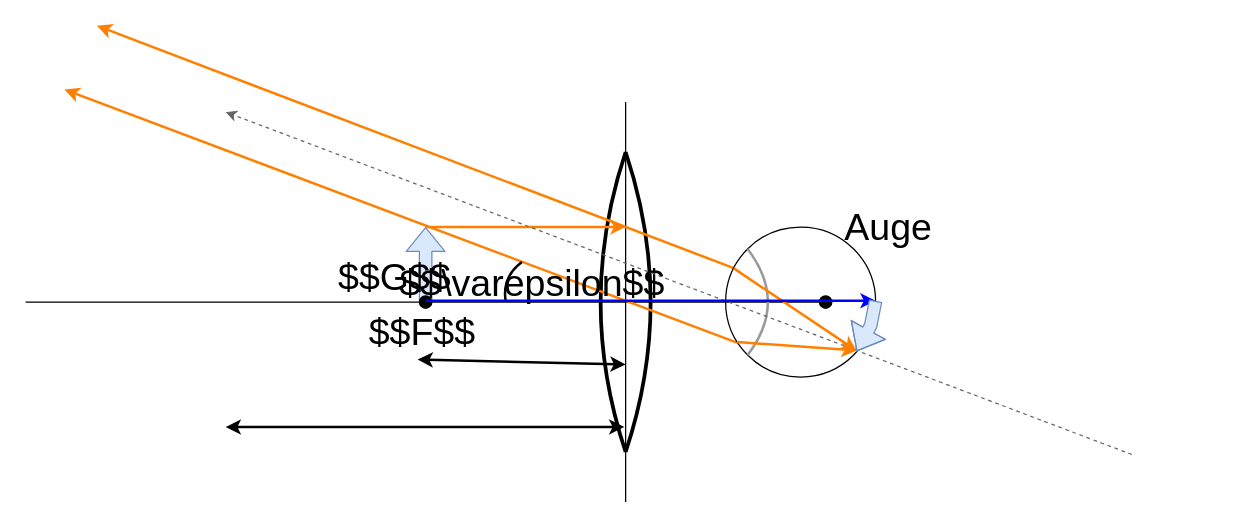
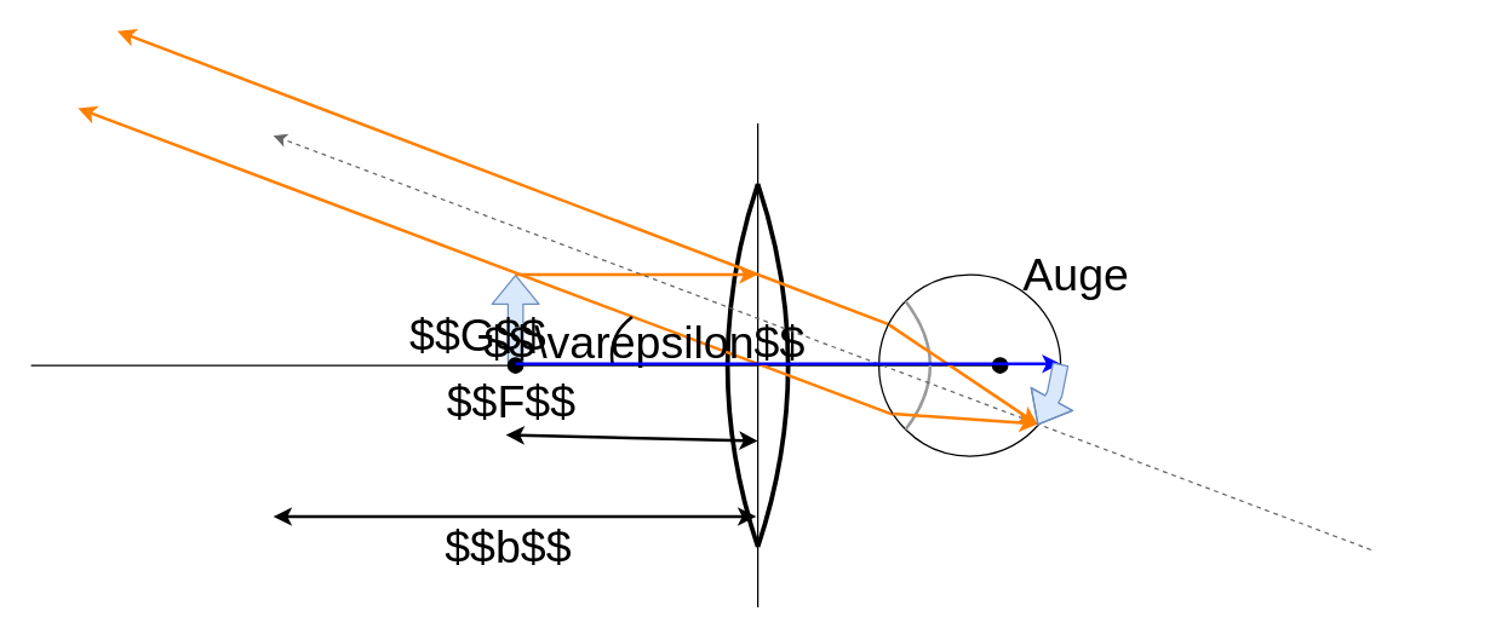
  <mxCell id="0" />
  <mxCell id="1" parent="0" />
  <mxCell id="2" value="" style="endArrow=none;html=1;curved=1;strokeWidth=3;" edge="1" parent="1"><mxGeometry width="50" height="50" relative="1" as="geometry"><mxPoint x="500" y="361" as="sourcePoint" /><mxPoint x="500" y="121" as="targetPoint" /><Array as="points"><mxPoint x="460" y="241" /></Array></mxGeometry></mxCell>
  <mxCell id="3" value="" style="endArrow=none;html=1;curved=1;strokeWidth=3;" edge="1" parent="1"><mxGeometry width="50" height="50" relative="1" as="geometry"><mxPoint x="500" y="361" as="sourcePoint" /><mxPoint x="500" y="121" as="targetPoint" /><Array as="points"><mxPoint x="540" y="241" /></Array></mxGeometry></mxCell>
  <mxCell id="4" value="" style="endArrow=none;html=1;strokeWidth=1;curved=1;" edge="1" parent="1"><mxGeometry width="50" height="50" relative="1" as="geometry"><mxPoint x="500" y="401" as="sourcePoint" /><mxPoint x="500" y="81" as="targetPoint" /></mxGeometry></mxCell>
  <mxCell id="5" value="" style="endArrow=none;html=1;strokeWidth=1;curved=1;startArrow=none;" edge="1" parent="1" source="10"><mxGeometry width="50" height="50" relative="1" as="geometry"><mxPoint x="700" y="241" as="sourcePoint" /><mxPoint x="20" y="241" as="targetPoint" /></mxGeometry></mxCell>
  <mxCell id="6" value="" style="shape=flexArrow;endArrow=classic;html=1;strokeWidth=1;curved=1;fillColor=#dae8fc;strokeColor=#6c8ebf;" edge="1" parent="1"><mxGeometry width="50" height="50" relative="1" as="geometry"><mxPoint x="340" y="241" as="sourcePoint" /><mxPoint x="340" y="181" as="targetPoint" /></mxGeometry></mxCell>
  <mxCell id="7" value="" style="endArrow=classic;html=1;strokeWidth=2;curved=1;strokeColor=#FF8000;" edge="1" parent="1"><mxGeometry width="50" height="50" relative="1" as="geometry"><mxPoint x="340" y="181" as="sourcePoint" /><mxPoint x="500" y="181" as="targetPoint" /></mxGeometry></mxCell>
  <mxCell id="8" value="" style="ellipse;whiteSpace=wrap;html=1;aspect=fixed;fillColor=#000000;" vertex="1" parent="1"><mxGeometry x="655" y="236" width="10" height="10" as="geometry" /></mxCell>
  <mxCell id="9" value="" style="endArrow=none;html=1;strokeWidth=1;curved=1;" edge="1" parent="1"><mxGeometry width="50" height="50" relative="1" as="geometry"><mxPoint x="966" y="292.5" as="sourcePoint" /><mxPoint x="966" y="292.5" as="targetPoint" /></mxGeometry></mxCell>
  <mxCell id="10" value="" style="ellipse;whiteSpace=wrap;html=1;aspect=fixed;fillColor=#000000;" vertex="1" parent="1"><mxGeometry x="335" y="236" width="10" height="10" as="geometry" /></mxCell>
  <mxCell id="11" value="" style="endArrow=none;html=1;strokeWidth=1;curved=1;startArrow=none;" edge="1" parent="1" source="8" target="10"><mxGeometry width="50" height="50" relative="1" as="geometry"><mxPoint x="695" y="241" as="sourcePoint" /><mxPoint x="20" y="241" as="targetPoint" /></mxGeometry></mxCell>
  <mxCell id="12" value="" style="endArrow=classic;html=1;strokeWidth=2;curved=1;strokeColor=#FF8000;exitX=0.054;exitY=0.274;exitDx=0;exitDy=0;exitPerimeter=0;" edge="1" parent="1" source="21"><mxGeometry width="50" height="50" relative="1" as="geometry"><mxPoint x="780" y="286" as="sourcePoint" /><mxPoint x="77" y="20" as="targetPoint" /></mxGeometry></mxCell>
  <mxCell id="13" value="" style="endArrow=classic;html=1;strokeWidth=2;curved=1;strokeColor=#FF8000;exitX=0.075;exitY=0.771;exitDx=0;exitDy=0;exitPerimeter=0;" edge="1" parent="1" source="21"><mxGeometry width="50" height="50" relative="1" as="geometry"><mxPoint x="776" y="345" as="sourcePoint" /><mxPoint x="51" y="71" as="targetPoint" /></mxGeometry></mxCell>
  <mxCell id="14" value="$$F$$" style="text;html=1;resizable=0;autosize=1;align=center;verticalAlign=middle;points=[];fillColor=none;strokeColor=none;rounded=0;fontSize=30;" vertex="1" parent="1"><mxGeometry x="287" y="245" width="100" height="40" as="geometry" /></mxCell>
  <mxCell id="15" value="$$G$$" style="text;html=1;resizable=0;autosize=1;align=center;verticalAlign=middle;points=[];fillColor=none;strokeColor=none;rounded=0;fontSize=30;" vertex="1" parent="1"><mxGeometry x="260" y="201" width="110" height="40" as="geometry" /></mxCell>
  <mxCell id="16" value="" style="endArrow=classic;startArrow=classic;html=1;fontSize=30;strokeColor=#000000;strokeWidth=2;curved=1;exitX=0.466;exitY=1.05;exitDx=0;exitDy=0;exitPerimeter=0;" edge="1" parent="1" source="14"><mxGeometry width="50" height="50" relative="1" as="geometry"><mxPoint x="380" y="291" as="sourcePoint" /><mxPoint x="500" y="291" as="targetPoint" /></mxGeometry></mxCell>
  <mxCell id="17" value="" style="endArrow=classic;startArrow=classic;html=1;fontSize=30;strokeColor=#000000;strokeWidth=2;curved=1;" edge="1" parent="1"><mxGeometry width="50" height="50" relative="1" as="geometry"><mxPoint x="180" y="341" as="sourcePoint" /><mxPoint x="499" y="341" as="targetPoint" /></mxGeometry></mxCell>
+ <mxCell id="18" value="$$b$$" style="text;html=1;resizable=0;autosize=1;align=center;verticalAlign=middle;points=[];fillColor=none;strokeColor=none;rounded=0;fontSize=30;" vertex="1" parent="1"><mxGeometry x="285" y="341" width="100" height="40" as="geometry" /></mxCell>
  <mxCell id="19" value="" style="endArrow=none;html=1;fontSize=30;strokeColor=#000000;strokeWidth=2;curved=1;" edge="1" parent="1"><mxGeometry width="50" height="50" relative="1" as="geometry"><mxPoint x="404" y="240" as="sourcePoint" /><mxPoint x="417" y="209" as="targetPoint" /><Array as="points"><mxPoint x="401" y="221" /></Array></mxGeometry></mxCell>
  <mxCell id="20" value="$$\varepsilon$$" style="text;html=1;resizable=0;autosize=1;align=center;verticalAlign=middle;points=[];fillColor=none;strokeColor=none;rounded=0;fontSize=30;" vertex="1" parent="1"><mxGeometry x="310" y="206" width="230" height="40" as="geometry" /></mxCell>
  <mxCell id="21" value="" style="ellipse;whiteSpace=wrap;html=1;aspect=fixed;fontSize=30;fillColor=none;" vertex="1" parent="1"><mxGeometry x="580" y="181" width="120" height="120" as="geometry" /></mxCell>
  <mxCell id="22" value="" style="endArrow=none;html=1;fontSize=30;strokeColor=#999999;strokeWidth=2;curved=1;entryX=0;entryY=0;entryDx=0;entryDy=0;exitX=0;exitY=1;exitDx=0;exitDy=0;" edge="1" parent="1" source="21" target="21"><mxGeometry width="50" height="50" relative="1" as="geometry"><mxPoint x="250" y="341" as="sourcePoint" /><mxPoint x="300" y="291" as="targetPoint" /><Array as="points"><mxPoint x="630" y="241" /></Array></mxGeometry></mxCell>
  <mxCell id="23" value="Auge" style="text;html=1;resizable=0;autosize=1;align=center;verticalAlign=middle;points=[];fillColor=none;strokeColor=none;rounded=0;fontSize=30;" vertex="1" parent="1"><mxGeometry x="665" y="161" width="90" height="40" as="geometry" /></mxCell>
  <mxCell id="24" value="" style="endArrow=classic;html=1;strokeWidth=2;curved=1;strokeColor=#FF8000;exitX=0.055;exitY=0.276;exitDx=0;exitDy=0;exitPerimeter=0;entryX=0.874;entryY=0.826;entryDx=0;entryDy=0;entryPerimeter=0;" edge="1" parent="1" source="21" target="21"><mxGeometry width="50" height="50" relative="1" as="geometry"><mxPoint x="590" y="206" as="sourcePoint" /><mxPoint x="690" y="273" as="targetPoint" /></mxGeometry></mxCell>
  <mxCell id="25" value="" style="endArrow=classic;html=1;strokeWidth=1;curved=1;strokeColor=#666666;fillColor=#f5f5f5;dashed=1;" edge="1" parent="1"><mxGeometry width="50" height="50" relative="1" as="geometry"><mxPoint x="905" y="363" as="sourcePoint" /><mxPoint x="180" y="89" as="targetPoint" /></mxGeometry></mxCell>
  <mxCell id="26" value="" style="endArrow=classic;html=1;strokeWidth=2;curved=1;strokeColor=#FF8000;entryX=0.874;entryY=0.824;entryDx=0;entryDy=0;entryPerimeter=0;" edge="1" parent="1" target="21"><mxGeometry width="50" height="50" relative="1" as="geometry"><mxPoint x="589" y="273" as="sourcePoint" /><mxPoint x="690" y="273" as="targetPoint" /></mxGeometry></mxCell>
  <mxCell id="27" value="" style="endArrow=classic;html=1;rounded=0;strokeWidth=2;strokeColor=#0000FF;" edge="1" parent="1"><mxGeometry width="50" height="50" relative="1" as="geometry"><mxPoint x="340" y="240" as="sourcePoint" /><mxPoint x="700" y="240" as="targetPoint" /></mxGeometry></mxCell>
  <mxCell id="28" value="" style="shape=flexArrow;endArrow=classic;html=1;strokeWidth=1;curved=1;fillColor=#dae8fc;strokeColor=#6c8ebf;entryX=0.873;entryY=0.829;entryDx=0;entryDy=0;entryPerimeter=0;" edge="1" parent="1"><mxGeometry width="50" height="50" relative="1" as="geometry"><mxPoint x="700" y="240" as="sourcePoint" /><mxPoint x="684.76" y="280.48" as="targetPoint" /><Array as="points"><mxPoint x="696" y="260" /></Array></mxGeometry></mxCell>
